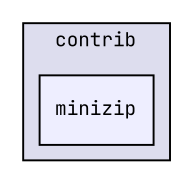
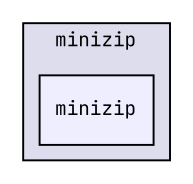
  digraph {
    compound=true
    fontname="JetBrains Mono"
    n1 [fillcolor="#eeeeff" fontname="JetBrains Mono" fontsize=10 label=minizip pencolor=black shape=box style=filled]
    subgraph cluster_1 {
      bgcolor="#ddddee"
      fontsize=10
-     label=contrib
+     label=minizip
      pencolor=black
      n1
    }
  }
